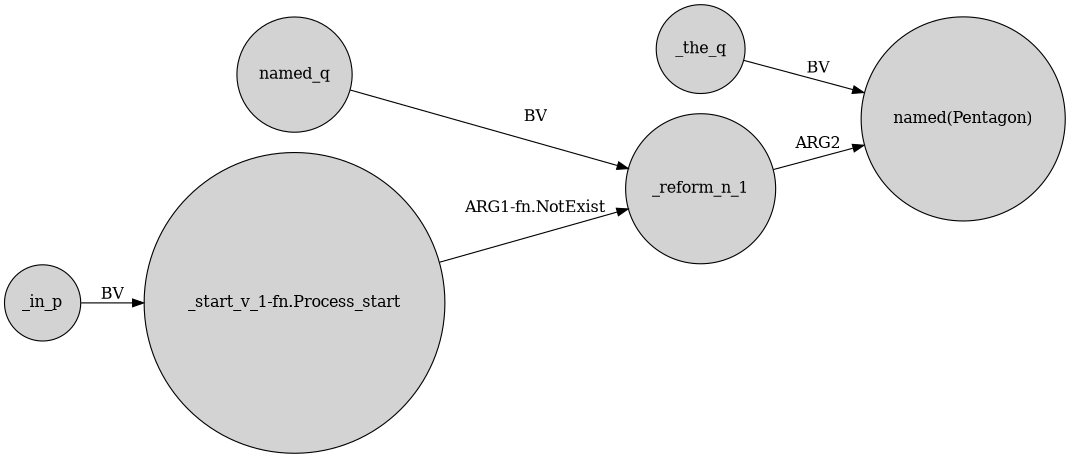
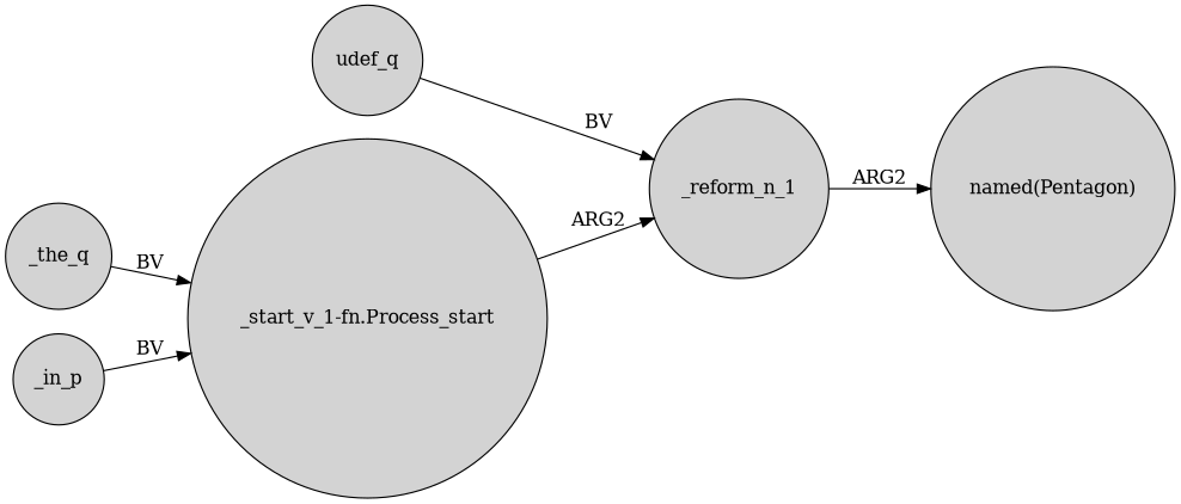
  digraph {
    rankdir=LR
    node [shape=circle style=filled]
    "_start_v_1-fn.Process_start"
    _reform_n_1
    "named(Pentagon)"
    _the_q
    _in_p
-   udef_q [label=named_q]
-   "_start_v_1-fn.Process_start" -> _reform_n_1 [label="ARG1-fn.NotExist"]
+   udef_q
+   "_start_v_1-fn.Process_start" -> _reform_n_1 [label=ARG2]
    _reform_n_1 -> "named(Pentagon)" [label=ARG2]
-   _the_q -> "named(Pentagon)" [label=BV]
+   _the_q -> "_start_v_1-fn.Process_start" [label=BV]
    _in_p -> "_start_v_1-fn.Process_start" [label=BV]
    udef_q -> _reform_n_1 [label=BV]
  }
